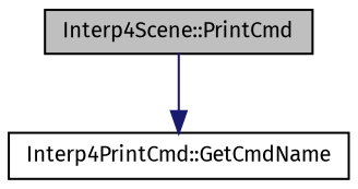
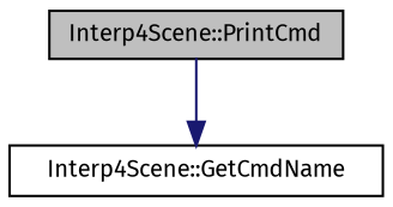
  digraph {
    rankdir=TB
    fontname="Fira Sans"
    node [color=black fontname="Fira Sans" fontsize=10 shape=record style=filled]
    n1 [fillcolor=grey75 fontcolor=black height=0.2 label="Interp4Scene::PrintCmd" width=0.4]
-   n2 [fillcolor=white height=0.2 label="Interp4PrintCmd::GetCmdName" width=0.4]
+   n2 [fillcolor=white height=0.2 label="Interp4Scene::GetCmdName" width=0.4]
    n1 -> n2 [color=midnightblue fontname="Fira Sans" fontsize=10 labelfontname=Helvetica labelfontsize=10 style=solid]
  }
